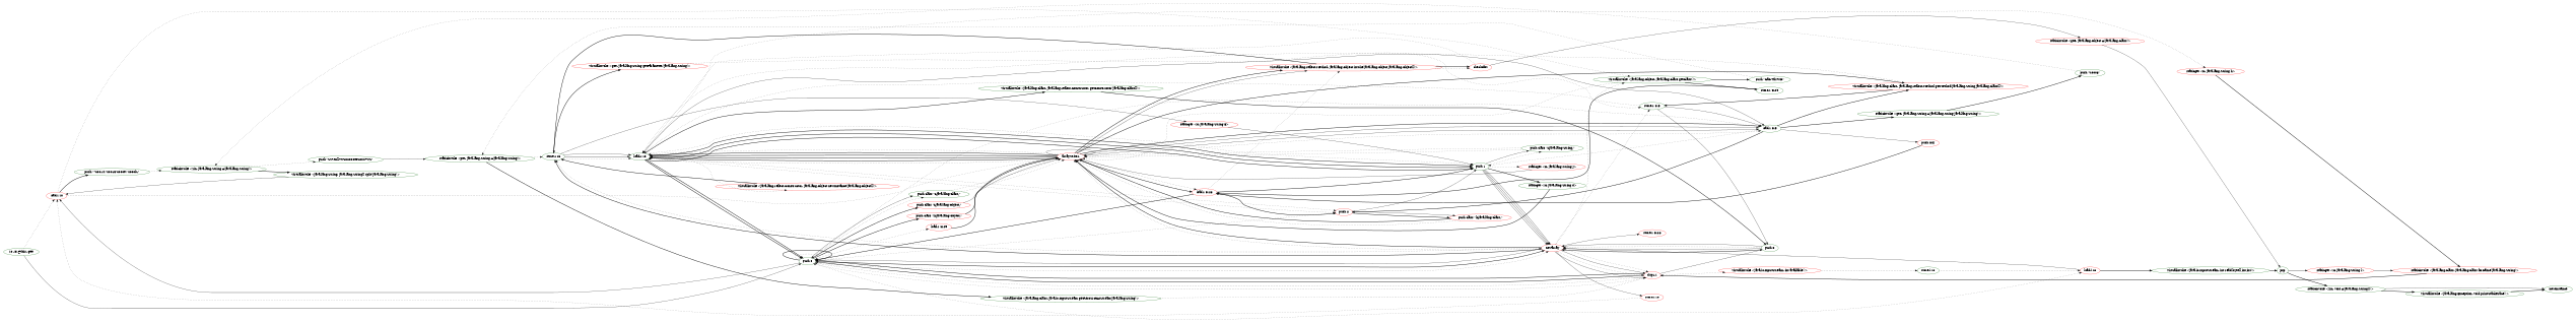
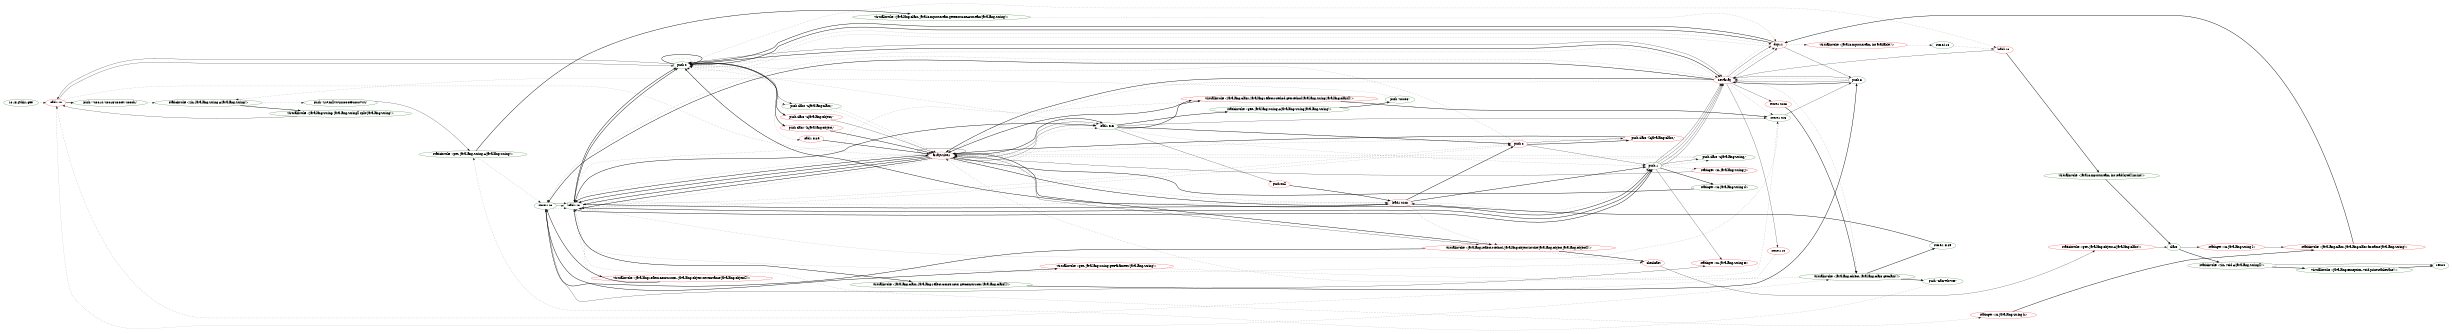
  digraph {
    rankdir=LR
    node [color=darkgreen]
    edge [style=bold]
    "load.r r0" [color=red]
    "r0 := @this: gee"
    "push \"*\u0014\\\"\u0015\'\u000e\\\"\u000b-\""
    "virtualinvoke <java.lang.Object: java.lang.Class getClass()>"
    "push 0"
    "arraywrite.r" [color=red]
    "staticinvoke <zin: java.lang.String A(java.lang.String)>"
    "push \"GaC*ThVwD\""
    "store.r $r29"
    "load.i r3" [color=red]
    newarray [color=red]
    "push class \"Ljava/lang/Class;\""
    "push class \"Ljava/lang/Object;\"" [color=red]
    "push class \"[Ljava/lang/Object;\"" [color=red]
    "load.r $r29" [color=red]
    "load.r r3"
    "load.r $r5"
    "virtualinvoke <java.lang.Class: java.lang.reflect.Method getMethod(java.lang.String,java.lang.Class[])>" [color=red]
    "virtualinvoke <java.lang.reflect.Method: java.lang.Object invoke(java.lang.Object,java.lang.Object[])>" [color=red]
    "load.r $r28" [color=red]
    "push \"SwVm]lVwSn\u000ee\u0007wS\""
    "virtualinvoke <java.lang.String: java.lang.String[] split(java.lang.String)>"
    "staticinvoke <pet: java.lang.String A(java.lang.String)>"
    "store.r r3"
    "virtualinvoke <java.lang.Class: java.io.InputStream getResourceAsStream(java.lang.String)>"
    "virtualinvoke <gee: java.lang.String getParameter(java.lang.String)>" [color=red]
    "staticget <K: java.lang.String F>" [color=red]
    "dup1.r" [color=red]
    "store.r $r5"
    "push 1"
    "push 2" [color=red]
    "virtualinvoke <java.lang.Class: java.lang.reflect.Constructor getConstructor(java.lang.Class[])>"
    "virtualinvoke <java.lang.reflect.Constructor: java.lang.Object newInstance(java.lang.Object[])>" [color=red]
    "staticget <K: java.lang.String h>" [color=red]
    "push 3"
    "staticinvoke <gee: java.lang.String A(java.lang.String,java.lang.String)>"
    "push null" [color=red]
    "push class \"Ljava/lang/String;\""
    "staticget <K: java.lang.String J>" [color=red]
    "staticget <K: java.lang.String d>"
    "push class \"[Ljava/lang/Class;\"" [color=red]
    "staticinvoke <java.lang.Class: java.lang.Class forName(java.lang.String)>" [color=red]
    "push \"\u0008\""
    "virtualinvoke <java.io.InputStream: int available()>" [color=red]
    "store.i r3"
    "virtualinvoke <java.io.InputStream: int read(byte[],int,int)>"
    "store.r r0" [color=red]
    "store.r $r28" [color=red]
-   pop
+   pop [label=class]
    "staticget <K: java.lang.String l>" [color=red]
    "staticinvoke <zin: void A(java.lang.String[])>"
-   return [label=newInstance]
+   return
    "virtualinvoke <java.lang.Exception: void printStackTrace()>"
    checkcast [color=red]
    "staticinvoke <gee: java.lang.Object A(java.lang.Class)>" [color=red]
    "load.r r0" -> "push \"*\u0014\\\"\u0015\'\u000e\\\"\u000b-\""
    "load.r r0" -> "virtualinvoke <java.lang.Object: java.lang.Class getClass()>" [style=dotted]
-   "r0 := @this: gee" -> "push 0" [style=solid]
+   "load.r r0" -> "push 0" [style=solid]
    "load.r r0" -> "arraywrite.r" [style=dotted]
    "r0 := @this: gee" -> "load.r r0" [style=dotted]
    "push \"*\u0014\\\"\u0015\'\u000e\\\"\u000b-\"" -> "staticinvoke <zin: java.lang.String A(java.lang.String)>" [style=dotted]
    "virtualinvoke <java.lang.Object: java.lang.Class getClass()>" -> "arraywrite.r" [style=dotted]
    "virtualinvoke <java.lang.Object: java.lang.Class getClass()>" -> "push \"GaC*ThVwD\""
    "virtualinvoke <java.lang.Object: java.lang.Class getClass()>" -> "store.r $r29"
    "push 0" -> "load.r r0" [style=solid]
    "push 0" -> "push 0" [style=dotted]
    "push 0" -> "push 0"
    "push 0" -> "load.i r3" [style=dotted]
    "push 0" -> newarray [style=dotted]
    "push 0" -> newarray
    "push 0" -> newarray [style=solid]
    "push 0" -> "push class \"Ljava/lang/Class;\"" [style=dotted]
    "push 0" -> "push class \"Ljava/lang/Class;\"" [style=solid]
    "push 0" -> "push class \"Ljava/lang/Object;\""
    "push 0" -> "push class \"[Ljava/lang/Object;\""
    "push 0" -> "load.r $r29" [style=dotted]
    "arraywrite.r" -> "arraywrite.r" [style=solid]
    "arraywrite.r" -> "load.r r3" [style=dotted]
    "arraywrite.r" -> "load.r r3"
    "arraywrite.r" -> "load.r r3"
    "arraywrite.r" -> "load.r r3"
    "arraywrite.r" -> "load.r r3"
    "arraywrite.r" -> "load.r r3" [style=dotted]
    "arraywrite.r" -> "load.r $r5" [style=dotted]
    "arraywrite.r" -> "load.r $r5" [style=solid]
    "arraywrite.r" -> "load.r $r5" [style=solid]
    "arraywrite.r" -> "load.r $r5"
    "arraywrite.r" -> "virtualinvoke <java.lang.Class: java.lang.reflect.Method getMethod(java.lang.String,java.lang.Class[])>"
    "arraywrite.r" -> "virtualinvoke <java.lang.reflect.Method: java.lang.Object invoke(java.lang.Object,java.lang.Object[])>" [style=solid]
    "arraywrite.r" -> "virtualinvoke <java.lang.reflect.Method: java.lang.Object invoke(java.lang.Object,java.lang.Object[])>"
    "arraywrite.r" -> "load.r $r28"
    "arraywrite.r" -> "load.r $r28" [style=dotted]
    "staticinvoke <zin: java.lang.String A(java.lang.String)>" -> "push \"SwVm]lVwSn\u000ee\u0007wS\"" [style=dotted]
    "staticinvoke <zin: java.lang.String A(java.lang.String)>" -> "virtualinvoke <java.lang.String: java.lang.String[] split(java.lang.String)>"
    "push \"GaC*ThVwD\"" -> "staticinvoke <pet: java.lang.String A(java.lang.String)>" [style=dotted]
    "store.r $r29" -> "load.r $r28"
    "load.i r3" -> newarray [style=solid]
    "load.i r3" -> "virtualinvoke <java.io.InputStream: int read(byte[],int,int)>"
    newarray -> "virtualinvoke <java.lang.Object: java.lang.Class getClass()>" [style=dotted]
    newarray -> "arraywrite.r" [style=dotted]
    newarray -> "arraywrite.r"
    newarray -> "store.r r3"
    newarray -> "store.r r3" [style=dotted]
    newarray -> "dup1.r" [style=solid]
    newarray -> "dup1.r" [style=dotted]
    newarray -> "dup1.r" [style=solid]
    newarray -> "dup1.r" [style=dotted]
    newarray -> "store.r $r5" [style=dotted]
    newarray -> "store.r r0" [style=solid]
    newarray -> "store.r $r28" [style=solid]
    "push class \"Ljava/lang/Class;\"" -> "arraywrite.r" [style=dotted]
    "push class \"Ljava/lang/Class;\"" -> "arraywrite.r" [style=dotted]
    "push class \"Ljava/lang/Object;\"" -> "arraywrite.r" [style=solid]
    "push class \"[Ljava/lang/Object;\"" -> "arraywrite.r"
    "load.r $r29" -> "arraywrite.r"
    "load.r r3" -> "push 0"
    "load.r r3" -> "push 0"
-   "load.r r3" -> "load.r $r5" [style=solid]
+   "load.r r3" -> "load.r $r5"
    "load.r r3" -> "push 1"
    "load.r r3" -> "push 1"
    "load.r r3" -> "push 1"
    "load.r r3" -> "push 1" [style=dotted]
    "load.r r3" -> "push 2" [style=dotted]
    "load.r r3" -> "push 2" [style=dotted]
    "load.r r3" -> "virtualinvoke <java.lang.Class: java.lang.reflect.Constructor getConstructor(java.lang.Class[])>"
    "load.r r3" -> "virtualinvoke <java.lang.reflect.Constructor: java.lang.Object newInstance(java.lang.Object[])>" [style=dotted]
    "load.r r3" -> "staticget <K: java.lang.String h>" [style=dotted]
    "load.r $r5" -> "push 0" [style=dotted]
    "load.r $r5" -> "virtualinvoke <java.lang.Class: java.lang.reflect.Method getMethod(java.lang.String,java.lang.Class[])>"
    "load.r $r5" -> "push 1" [style=dotted]
    "load.r $r5" -> "push 2"
    "load.r $r5" -> "staticinvoke <gee: java.lang.String A(java.lang.String,java.lang.String)>"
    "load.r $r5" -> "push null" [style=solid]
    "virtualinvoke <java.lang.Class: java.lang.reflect.Method getMethod(java.lang.String,java.lang.Class[])>" -> "load.r r3" [style=dotted]
    "virtualinvoke <java.lang.Class: java.lang.reflect.Method getMethod(java.lang.String,java.lang.Class[])>" -> "store.r $r5"
    "virtualinvoke <java.lang.reflect.Method: java.lang.Object invoke(java.lang.Object,java.lang.Object[])>" -> "store.r r3"
    "virtualinvoke <java.lang.reflect.Method: java.lang.Object invoke(java.lang.Object,java.lang.Object[])>" -> checkcast [style=dotted]
    "virtualinvoke <java.lang.reflect.Method: java.lang.Object invoke(java.lang.Object,java.lang.Object[])>" -> checkcast
    "load.r $r28" -> "push 0"
    "load.r $r28" -> "virtualinvoke <java.lang.reflect.Method: java.lang.Object invoke(java.lang.Object,java.lang.Object[])>" [style=dotted]
    "load.r $r28" -> "push 1"
    "load.r $r28" -> "push 2"
    "push \"SwVm]lVwSn\u000ee\u0007wS\"" -> "staticinvoke <pet: java.lang.String A(java.lang.String)>" [style=solid]
    "virtualinvoke <java.lang.String: java.lang.String[] split(java.lang.String)>" -> "load.r r0" [style=solid]
    "staticinvoke <pet: java.lang.String A(java.lang.String)>" -> "store.r r3" [style=dotted]
    "staticinvoke <pet: java.lang.String A(java.lang.String)>" -> "virtualinvoke <java.lang.Class: java.io.InputStream getResourceAsStream(java.lang.String)>"
    "store.r r3" -> "load.r r3" [style=dotted]
    "store.r r3" -> "load.r r3" [style=solid]
    "store.r r3" -> "load.r r3" [style=solid]
    "store.r r3" -> "virtualinvoke <gee: java.lang.String getParameter(java.lang.String)>"
    "store.r r3" -> "staticget <K: java.lang.String F>" [style=solid]
    "virtualinvoke <java.lang.Class: java.io.InputStream getResourceAsStream(java.lang.String)>" -> "dup1.r" [style=dotted]
    "virtualinvoke <gee: java.lang.String getParameter(java.lang.String)>" -> "store.r $r5" [style=dotted]
-   "staticget <K: java.lang.String F>" -> "push 1" [style=solid]
+   "push 1" -> "staticget <K: java.lang.String F>" [style=solid]
    "dup1.r" -> "push 0" [style=dotted]
    "dup1.r" -> "push 0" [style=dotted]
    "dup1.r" -> "push 0"
    "dup1.r" -> "push 0"
    "dup1.r" -> "push 3" [style=solid]
    "dup1.r" -> "virtualinvoke <java.io.InputStream: int available()>" [style=dotted]
    "store.r $r5" -> "load.r r3" [style=dotted]
-   "store.r $r5" -> "load.r $r5" [style=solid]
+   "load.r $r5" -> "store.r $r5" [style=solid]
    "store.r $r5" -> "push 3" [style=solid]
    "push 1" -> newarray [style=solid]
    "push 1" -> newarray [style=solid]
    "push 1" -> newarray [style=solid]
    "push 1" -> newarray [style=solid]
    "push 1" -> "push class \"Ljava/lang/String;\"" [style=dotted]
    "push 1" -> "push class \"Ljava/lang/String;\"" [style=solid]
    "push 1" -> "staticget <K: java.lang.String J>" [style=dotted]
    "push 1" -> "staticget <K: java.lang.String d>"
    "push 2" -> "push 0" [style=dotted]
    "push 2" -> "push 1" [style=solid]
    "push 2" -> "push class \"[Ljava/lang/Class;\""
    "push 2" -> "push class \"[Ljava/lang/Class;\"" [style=solid]
    "virtualinvoke <java.lang.Class: java.lang.reflect.Constructor getConstructor(java.lang.Class[])>" -> "push 3"
    "virtualinvoke <java.lang.reflect.Constructor: java.lang.Object newInstance(java.lang.Object[])>" -> "store.r r3"
    "staticget <K: java.lang.String h>" -> "staticinvoke <java.lang.Class: java.lang.Class forName(java.lang.String)>"
    "push 3" -> newarray
    "push 3" -> newarray [style=solid]
    "push 3" -> newarray [style=dotted]
    "push 3" -> newarray [style=solid]
    "staticinvoke <gee: java.lang.String A(java.lang.String,java.lang.String)>" -> "push \"\u0008\""
    "push null" -> "load.r $r28"
    "push class \"Ljava/lang/String;\"" -> "arraywrite.r" [style=dotted]
    "push class \"Ljava/lang/String;\"" -> "arraywrite.r" [style=dotted]
    "staticget <K: java.lang.String J>" -> "arraywrite.r" [style=solid]
    "staticget <K: java.lang.String d>" -> "arraywrite.r"
    "push class \"[Ljava/lang/Class;\"" -> "arraywrite.r" [style=dotted]
    "push class \"[Ljava/lang/Class;\"" -> "arraywrite.r"
    "staticinvoke <java.lang.Class: java.lang.Class forName(java.lang.String)>" -> "dup1.r"
    "push \"\u0008\"" -> "staticinvoke <zin: java.lang.String A(java.lang.String)>" [style=dotted]
    "virtualinvoke <java.io.InputStream: int available()>" -> "store.i r3" [style=dotted]
    "store.i r3" -> "load.i r3" [style=dotted]
    "virtualinvoke <java.io.InputStream: int read(byte[],int,int)>" -> pop
    "store.r r0" -> "load.r r0" [style=dotted]
+   "store.r $r28" -> "virtualinvoke <java.lang.Object: java.lang.Class getClass()>"
    pop -> "staticget <K: java.lang.String l>" [style=solid]
    pop -> "staticinvoke <zin: void A(java.lang.String[])>"
    "staticget <K: java.lang.String l>" -> "staticinvoke <java.lang.Class: java.lang.Class forName(java.lang.String)>" [style=solid]
    "staticinvoke <zin: void A(java.lang.String[])>" -> return [style=solid]
    "staticinvoke <zin: void A(java.lang.String[])>" -> "virtualinvoke <java.lang.Exception: void printStackTrace()>"
    "virtualinvoke <java.lang.Exception: void printStackTrace()>" -> return
    checkcast -> "load.r r3" [style=dotted]
    checkcast -> "staticinvoke <gee: java.lang.Object A(java.lang.Class)>" [style=solid]
    "staticinvoke <gee: java.lang.Object A(java.lang.Class)>" -> pop [style=solid]
  }
